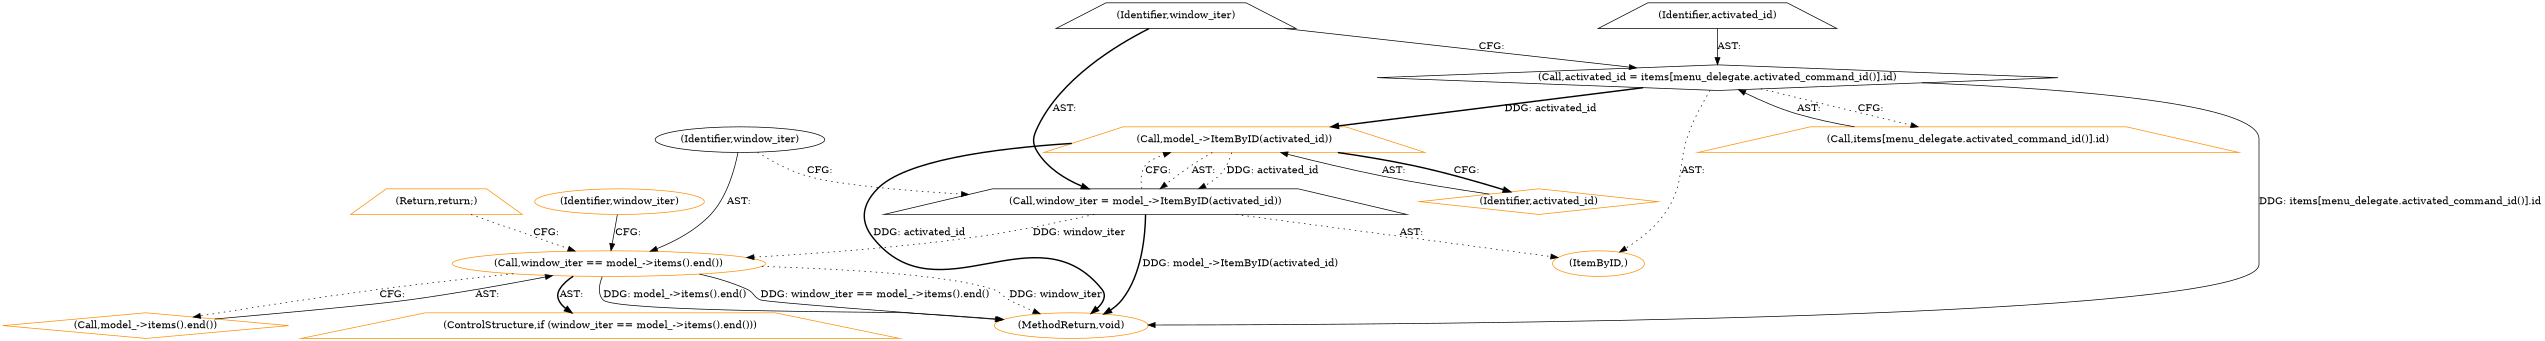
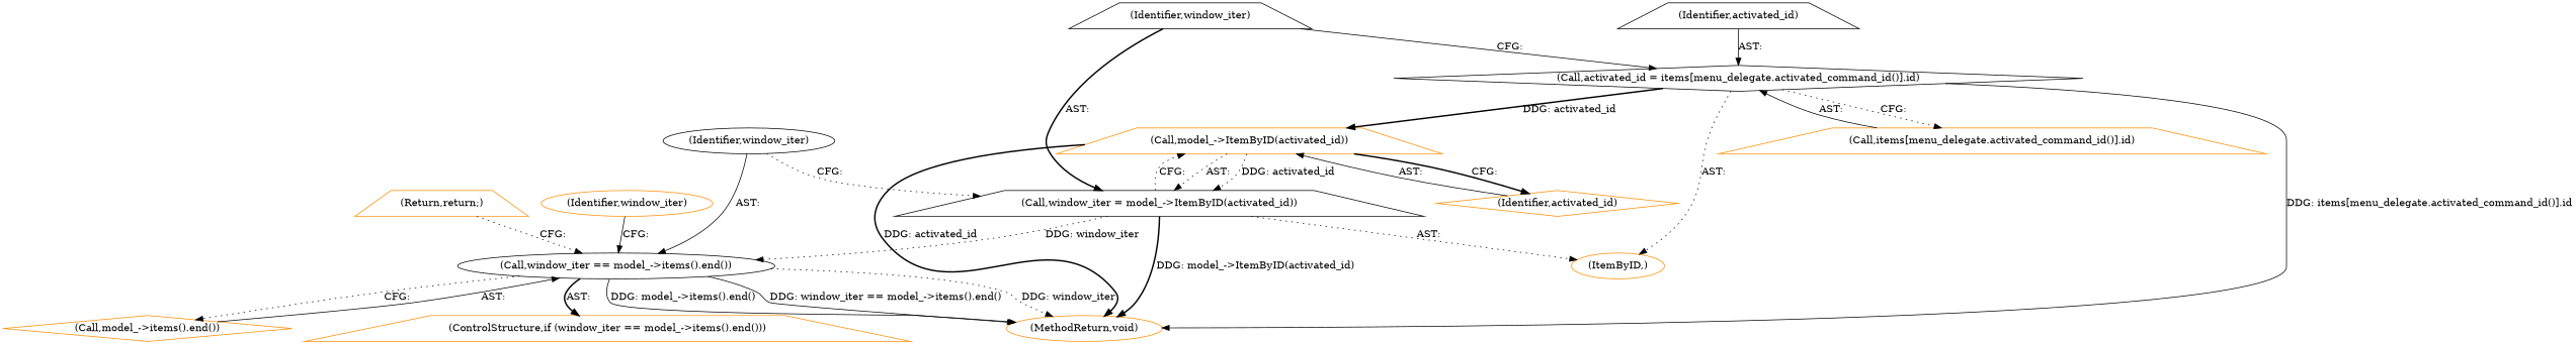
  digraph {
    node [color=darkorange shape=trapezium]
    edge [style=dotted]
    n1 [label="(Call,model_->ItemByID(activated_id))"]
    n2 [color=black label="(Call,window_iter = model_->ItemByID(activated_id))"]
    n3 [label="(Identifier,activated_id)" shape=diamond]
    n4 [label="(MethodReturn,void)" shape=ellipse]
    n5 [label="(ItemByID,)" shape=ellipse]
-   n6 [label="(Call,window_iter == model_->items().end())" shape=ellipse]
+   n6 [color=black label="(Call,window_iter == model_->items().end())" shape=ellipse]
    n7 [color=black label="(Call,activated_id = items[menu_delegate.activated_command_id()].id)" shape=diamond]
    n8 [label="(Call,items[menu_delegate.activated_command_id()].id)"]
    n9 [label="(Call,model_->items().end())" shape=diamond]
    n10 [label="(ControlStructure,if (window_iter == model_->items().end()))"]
    n11 [color=black label="(Identifier,window_iter)"]
    n12 [color=black label="(Identifier,window_iter)" shape=ellipse]
    n13 [label="(Return,return;)"]
    n14 [label="(Identifier,window_iter)" shape=ellipse]
    n15 [color=black label="(Identifier,activated_id)"]
    n1 -> n2 [label="AST: "]
    n1 -> n2 [label="DDG: activated_id"]
    n1 -> n3 [label="CFG: " style=bold]
    n1 -> n4 [label="DDG: activated_id" style=bold]
    n2 -> n1 [label="CFG: "]
    n2 -> n4 [label="DDG: model_->ItemByID(activated_id)" style=bold]
    n2 -> n5 [label="AST: "]
    n2 -> n6 [label="DDG: window_iter"]
    n3 -> n1 [label="AST: " style=solid]
    n6 -> n4 [label="DDG: window_iter"]
    n6 -> n4 [label="DDG: model_->items().end()" style=solid]
    n6 -> n4 [label="DDG: window_iter == model_->items().end()" style=solid]
    n6 -> n9 [label="CFG: "]
    n6 -> n10 [label="AST: " style=bold]
    n7 -> n1 [label="DDG: activated_id" style=bold]
    n7 -> n4 [label="DDG: items[menu_delegate.activated_command_id()].id" style=solid]
    n7 -> n5 [label="AST: "]
    n7 -> n8 [label="CFG: "]
    n8 -> n7 [label="AST: " style=solid]
    n9 -> n6 [label="AST: " style=solid]
    n11 -> n2 [label="AST: " style=bold]
    n11 -> n7 [label="CFG: " style=solid]
    n12 -> n2 [label="CFG: "]
    n12 -> n6 [label="AST: " style=solid]
    n13 -> n6 [label="CFG: "]
    n14 -> n6 [label="CFG: " style=solid]
    n15 -> n7 [label="AST: " style=solid]
  }
